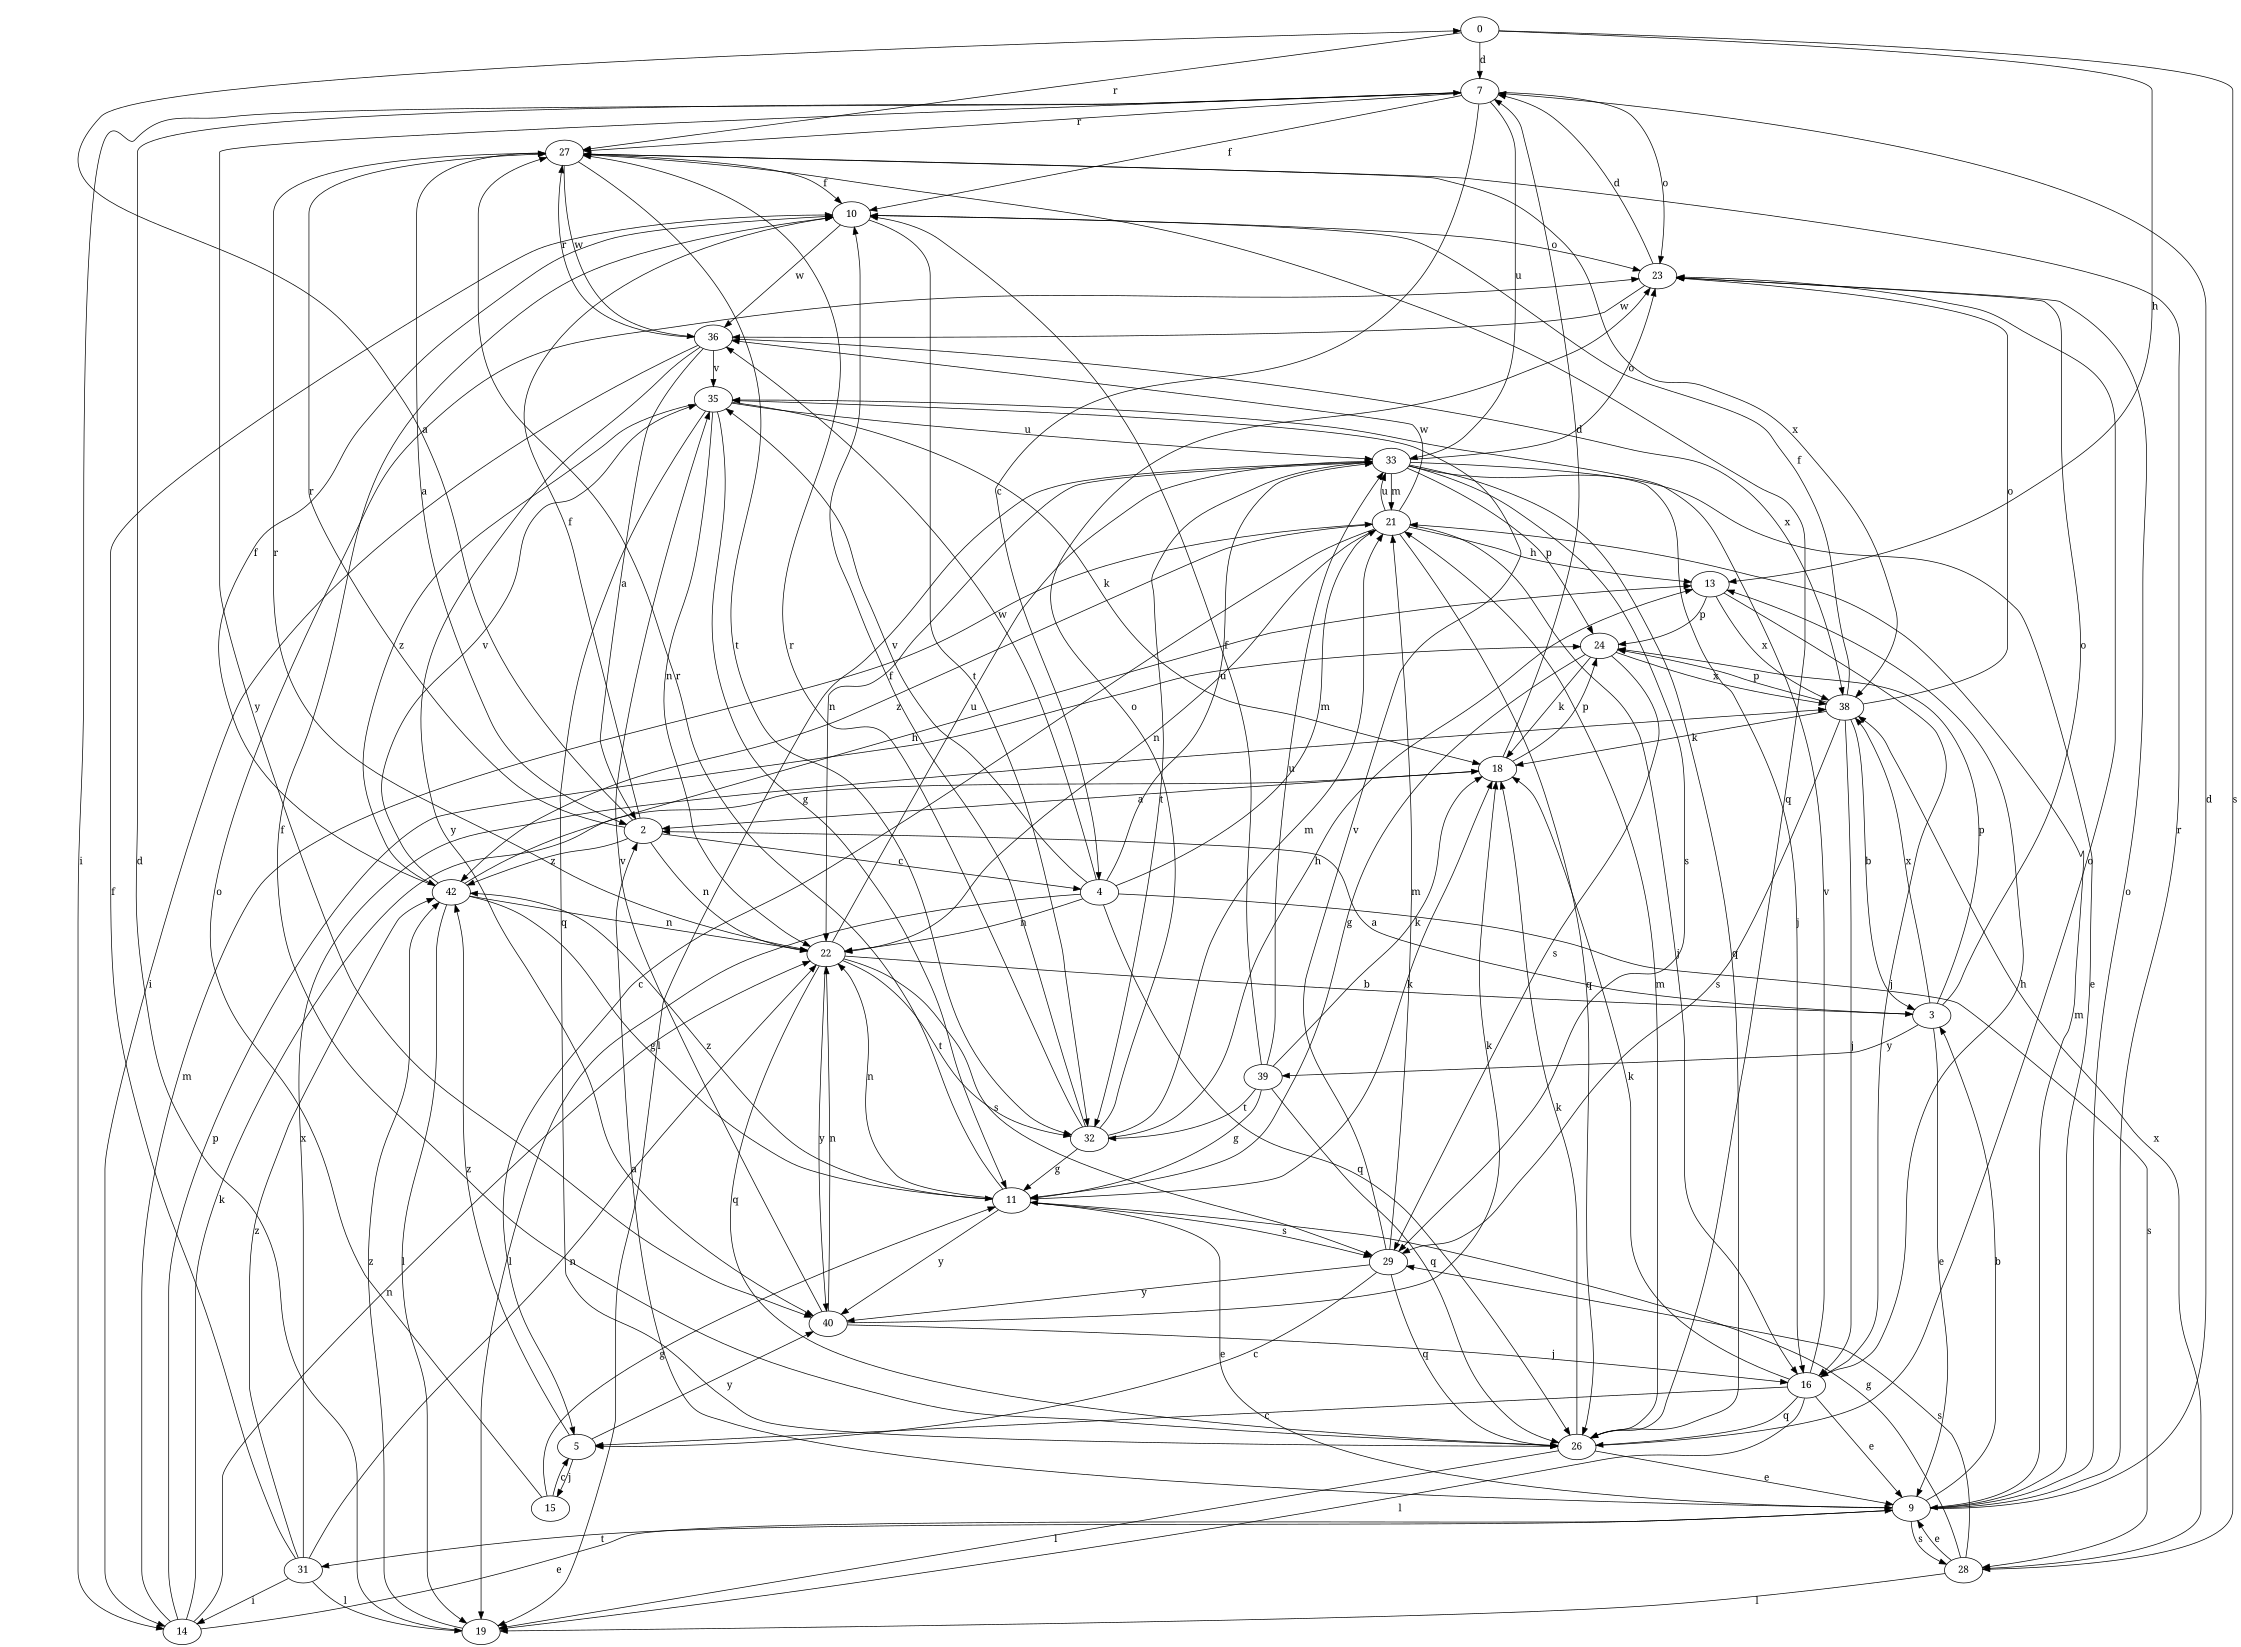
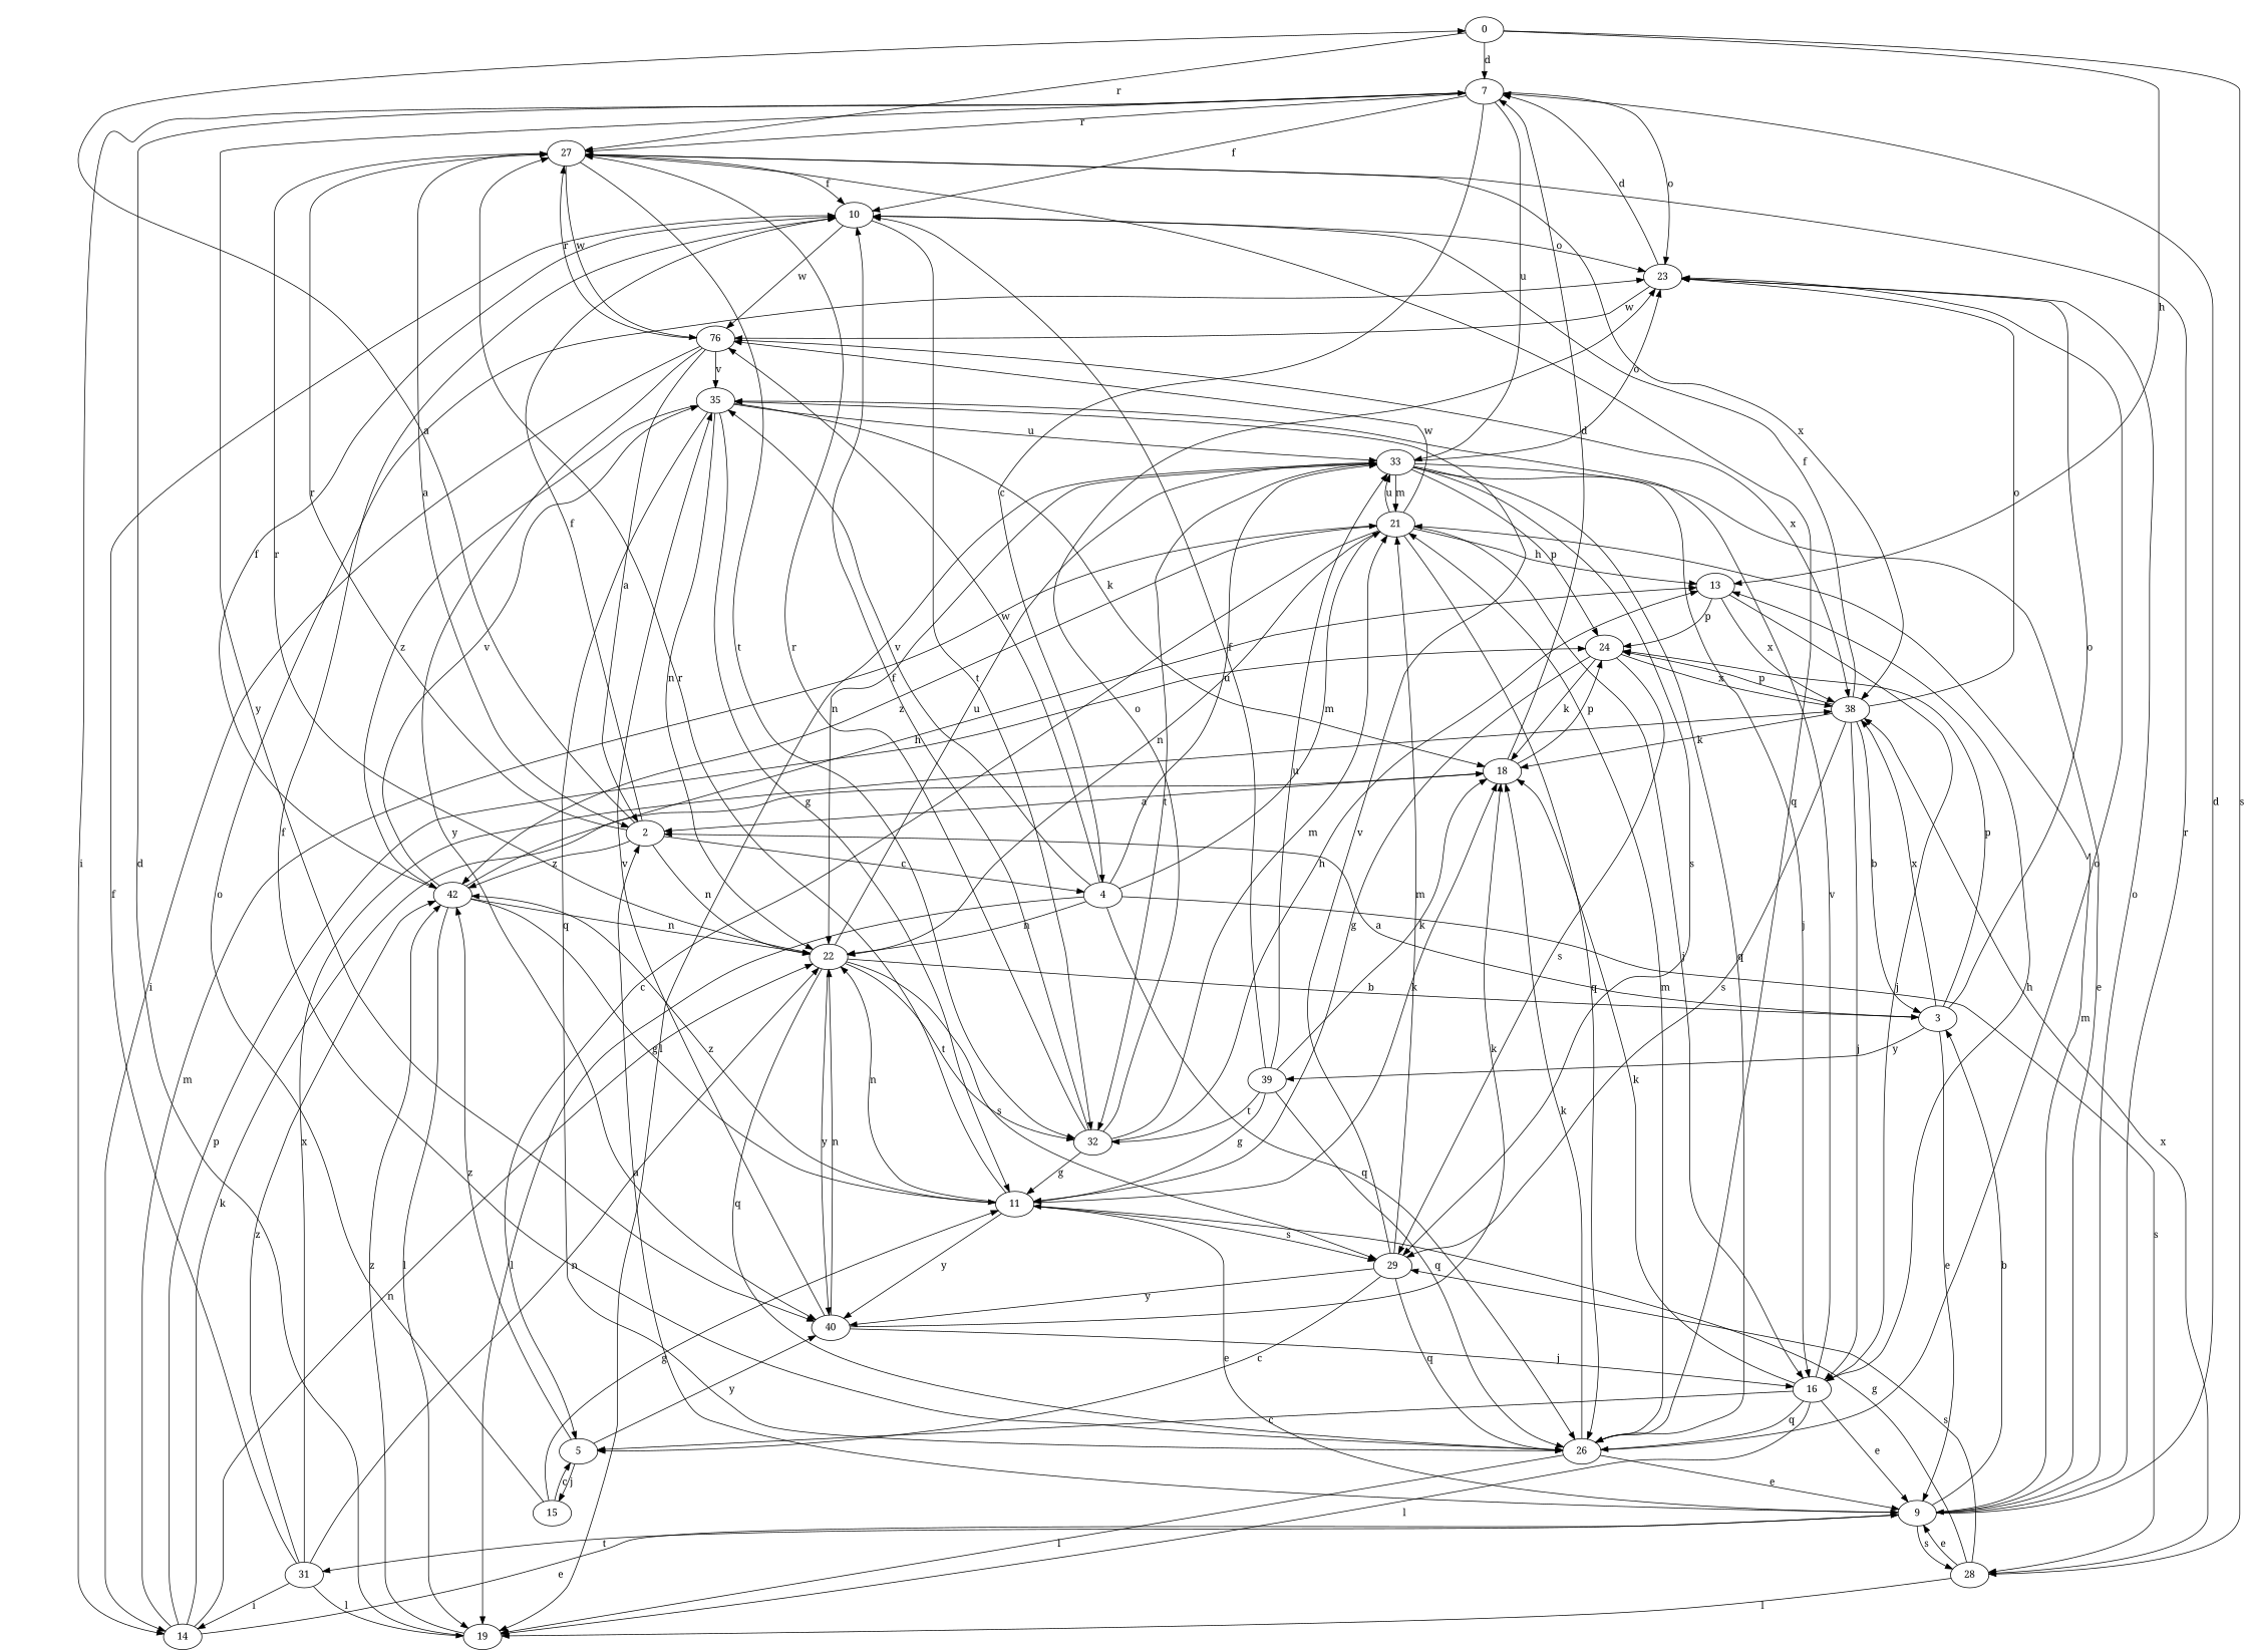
  strict digraph {
    fontname="Noto Serif"
    node [fontname="Noto Serif"]
    edge [fontname="Noto Serif"]
    0
    7
    13
    27
    28
    4
    10
    23
    33
    40
    14
    24
    38
    16
    2
    26
-   36
+   36 [label=76]
    32
    9
    19
    11
    29
    22
    42
    21
    35
    3
    39
    31
    18
    5
    15
    0 -> 7 [label=d]
    0 -> 13 [label=h]
    0 -> 27 [label=r]
    0 -> 28 [label=s]
    7 -> 27 [label=r]
    7 -> 4 [label=c]
    7 -> 10 [label=f]
    7 -> 23 [label=o]
    7 -> 33 [label=u]
    7 -> 40 [label=y]
    7 -> 14 [label=i]
    13 -> 24 [label=p]
    13 -> 38 [label=x]
    13 -> 16 [label=j]
    27 -> 10 [label=f]
    27 -> 38 [label=x]
    27 -> 2 [label=a]
    27 -> 26 [label=q]
    27 -> 36 [label=w]
    27 -> 32 [label=t]
    28 -> 38 [label=x]
    28 -> 9 [label=e]
    28 -> 19 [label=l]
    28 -> 11 [label=g]
    28 -> 29 [label=s]
    4 -> 28 [label=s]
    4 -> 33 [label=u]
    4 -> 26 [label=q]
    4 -> 36 [label=w]
    4 -> 19 [label=l]
    4 -> 22 [label=n]
    4 -> 21 [label=m]
    4 -> 35 [label=v]
    10 -> 23 [label=o]
    10 -> 36 [label=w]
    10 -> 32 [label=t]
    23 -> 7 [label=d]
    23 -> 36 [label=w]
    33 -> 23 [label=o]
    33 -> 24 [label=p]
    33 -> 16 [label=j]
    33 -> 26 [label=q]
    33 -> 32 [label=t]
    33 -> 9 [label=e]
    33 -> 19 [label=l]
    33 -> 29 [label=s]
    33 -> 22 [label=n]
    33 -> 21 [label=m]
    40 -> 16 [label=j]
    40 -> 22 [label=n]
    40 -> 35 [label=v]
    40 -> 18 [label=k]
    14 -> 24 [label=p]
    14 -> 9 [label=e]
    14 -> 22 [label=n]
    14 -> 21 [label=m]
    14 -> 18 [label=k]
    24 -> 38 [label=x]
    24 -> 11 [label=g]
    24 -> 29 [label=s]
    24 -> 18 [label=k]
    38 -> 10 [label=f]
    38 -> 23 [label=o]
    38 -> 24 [label=p]
    38 -> 16 [label=j]
    38 -> 29 [label=s]
    38 -> 3 [label=b]
    38 -> 18 [label=k]
    16 -> 13 [label=h]
    16 -> 26 [label=q]
    16 -> 9 [label=e]
    16 -> 19 [label=l]
    16 -> 35 [label=v]
    16 -> 18 [label=k]
    16 -> 5 [label=c]
    2 -> 0 [label=a]
    2 -> 27 [label=r]
    2 -> 4 [label=c]
    2 -> 10 [label=f]
    2 -> 22 [label=n]
    2 -> 42 [label=z]
    26 -> 10 [label=f]
    26 -> 23 [label=o]
    26 -> 9 [label=e]
    26 -> 19 [label=l]
    26 -> 21 [label=m]
    26 -> 18 [label=k]
    36 -> 27 [label=r]
    36 -> 40 [label=y]
    36 -> 14 [label=i]
    36 -> 38 [label=x]
    36 -> 2 [label=a]
    36 -> 35 [label=v]
    32 -> 13 [label=h]
    32 -> 27 [label=r]
    32 -> 10 [label=f]
    32 -> 23 [label=o]
    32 -> 11 [label=g]
    32 -> 21 [label=m]
    9 -> 7 [label=d]
    9 -> 27 [label=r]
    9 -> 28 [label=s]
    9 -> 23 [label=o]
    9 -> 2 [label=a]
    9 -> 21 [label=m]
    9 -> 3 [label=b]
    9 -> 31 [label=t]
    19 -> 7 [label=d]
    19 -> 42 [label=z]
    11 -> 27 [label=r]
    11 -> 40 [label=y]
    11 -> 9 [label=e]
    11 -> 29 [label=s]
    11 -> 22 [label=n]
    11 -> 42 [label=z]
    11 -> 18 [label=k]
    29 -> 40 [label=y]
    29 -> 26 [label=q]
    29 -> 21 [label=m]
    29 -> 35 [label=v]
    29 -> 5 [label=c]
    22 -> 27 [label=r]
    22 -> 33 [label=u]
    22 -> 40 [label=y]
    22 -> 26 [label=q]
    22 -> 32 [label=t]
    22 -> 29 [label=s]
    22 -> 3 [label=b]
    42 -> 13 [label=h]
    42 -> 10 [label=f]
    42 -> 19 [label=l]
    42 -> 11 [label=g]
    42 -> 22 [label=n]
    42 -> 35 [label=v]
    21 -> 13 [label=h]
    21 -> 33 [label=u]
    21 -> 16 [label=j]
    21 -> 26 [label=q]
    21 -> 36 [label=w]
    21 -> 22 [label=n]
    21 -> 42 [label=z]
    21 -> 5 [label=c]
    35 -> 33 [label=u]
    35 -> 26 [label=q]
    35 -> 11 [label=g]
    35 -> 22 [label=n]
    35 -> 42 [label=z]
    35 -> 18 [label=k]
    3 -> 23 [label=o]
    3 -> 24 [label=p]
    3 -> 38 [label=x]
    3 -> 2 [label=a]
    3 -> 9 [label=e]
    3 -> 39 [label=y]
    39 -> 10 [label=f]
    39 -> 33 [label=u]
    39 -> 26 [label=q]
    39 -> 32 [label=t]
    39 -> 11 [label=g]
    39 -> 18 [label=k]
    31 -> 10 [label=f]
    31 -> 14 [label=i]
    31 -> 38 [label=x]
    31 -> 19 [label=l]
    31 -> 22 [label=n]
    31 -> 42 [label=z]
    18 -> 7 [label=d]
    18 -> 24 [label=p]
    18 -> 2 [label=a]
    5 -> 40 [label=y]
    5 -> 42 [label=z]
    5 -> 15 [label=j]
    15 -> 23 [label=o]
    15 -> 11 [label=g]
    15 -> 5 [label=c]
  }
